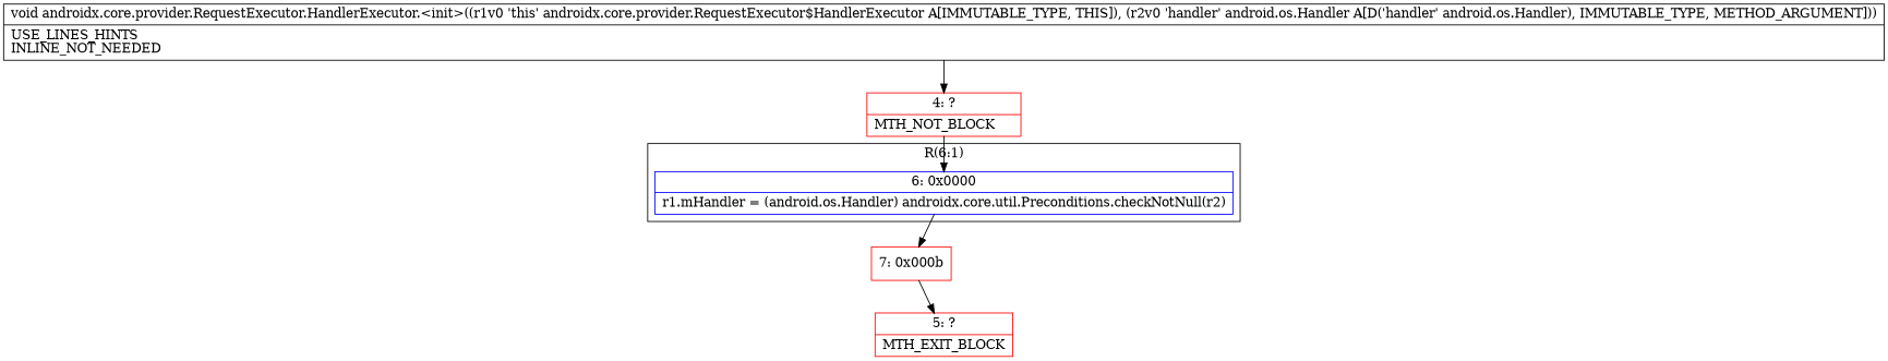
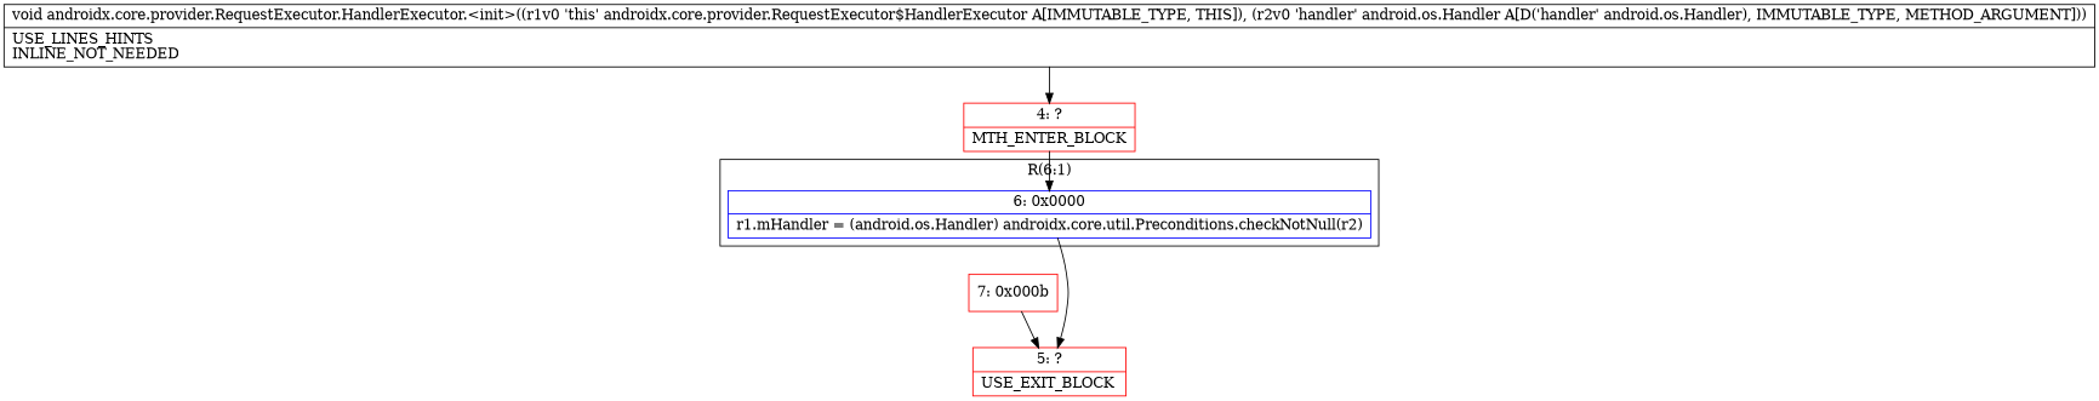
  digraph {
    node [color=red shape=record]
    n1 [color=blue label="{6\:\ 0x0000|r1.mHandler = (android.os.Handler) androidx.core.util.Preconditions.checkNotNull(r2)\l}"]
    n2 [label="{7\:\ 0x000b}"]
-   n3 [label="{5\:\ ?|MTH_EXIT_BLOCK\l}"]
-   n4 [label="{4\:\ ?|MTH_NOT_BLOCK\l}"]
+   n3 [label="{5\:\ ?|USE_EXIT_BLOCK\l}"]
+   n4 [label="{4\:\ ?|MTH_ENTER_BLOCK\l}"]
    n5 [label="{void androidx.core.provider.RequestExecutor.HandlerExecutor.\<init\>((r1v0 'this' androidx.core.provider.RequestExecutor$HandlerExecutor A[IMMUTABLE_TYPE, THIS]), (r2v0 'handler' android.os.Handler A[D('handler' android.os.Handler), IMMUTABLE_TYPE, METHOD_ARGUMENT]))  | USE_LINES_HINTS\lINLINE_NOT_NEEDED\l}" color=""]
    subgraph cluster_1 {
      label="R(6:1)"
      n1
    }
-   n1 -> n2
+   n1 -> n3
    n2 -> n3
    n4 -> n1
    n5 -> n4
  }
